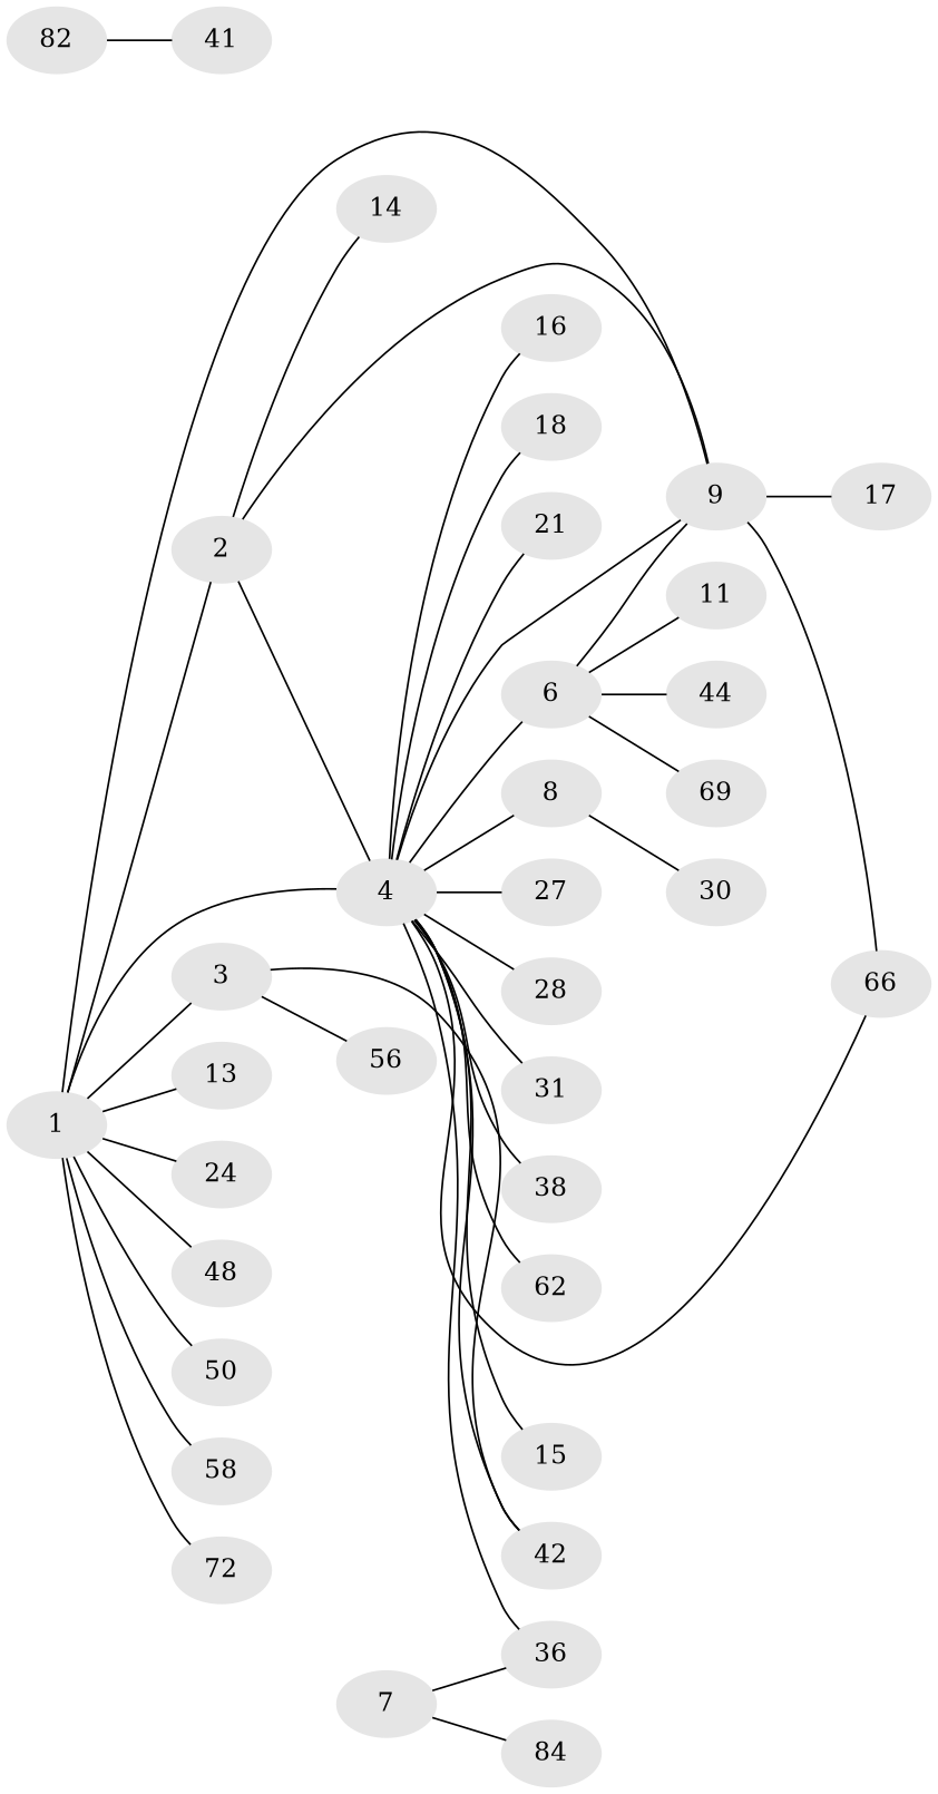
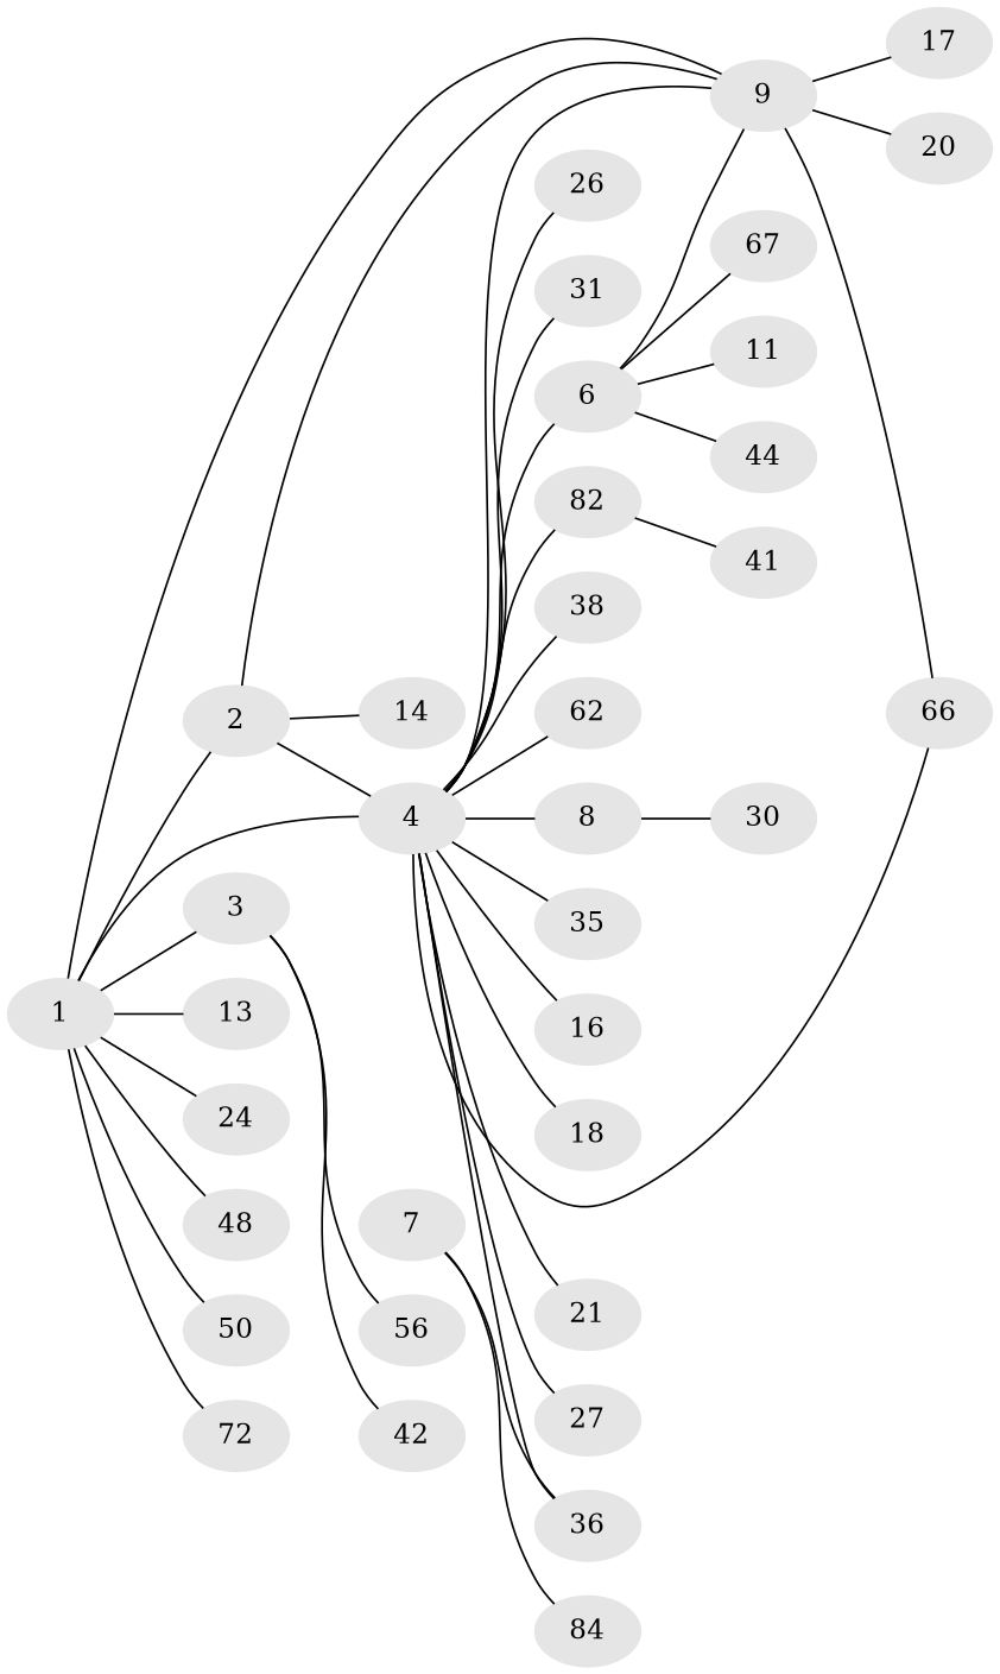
  graph {
    rankdir=LR
    node [color=gray90 style=filled]
    1
    2
    3
    4 [super="+5"]
    9 [super="+12+35+10+25"]
    13
    24
    48
    50
-   58
    72
    14 [super="+32+34"]
    42
    56
    6
    8 [super="+40"]
-   15 [super="+47"]
+   15 [super="+47" label=35]
    16 [super="+45+19+75+65"]
    18 [super="+33+37"]
    21
    n21 [label=82 super="+29"]
    27
-   28
+   28 [label=26]
    31 [super="+55"]
    36 [super="+63+64+39"]
    38
    62
    n28 [label=66]
    17
+   20
    11 [super="+23"]
    44
-   69
+   69 [label=67]
    7
    n35 [label=84]
    30 [super="+68"]
    41
    1 -- 2
    1 -- 3
    1 -- 4
    1 -- 9
    1 -- 13
    1 -- 24
    1 -- 48
    1 -- 50
-   1 -- 58
    1 -- 72
    2 -- 4
    2 -- 9
    2 -- 14
    3 -- 42
    3 -- 56
    4 -- 9
    4 -- 6
    4 -- 8
    4 -- 15
    4 -- 16
    4 -- 18
    4 -- 21
-   4 -- 42
+   4 -- n21
    4 -- 27
    4 -- 28
    4 -- 31
    4 -- 36
    4 -- 38
    4 -- 62
    4 -- n28
    9 -- n28
    9 -- 17
+   9 -- 20
    6 -- 9
    6 -- 11
    6 -- 44
    6 -- 69
    8 -- 30
    n21 -- 41
    7 -- 36
    7 -- n35
  }
